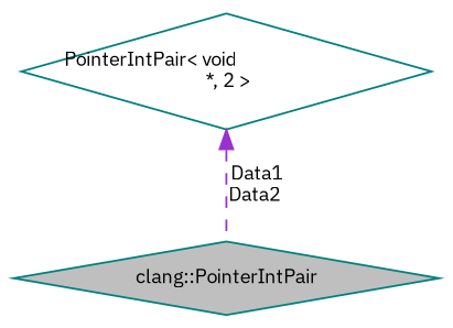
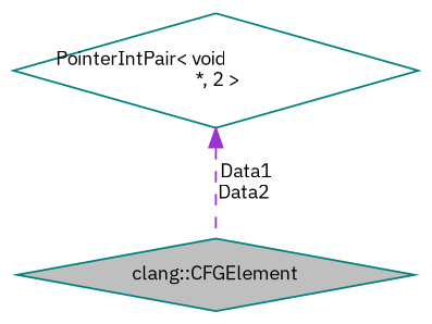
  digraph {
    fontname="IBM Plex Sans"
    node [color=teal fontname="IBM Plex Sans" fontsize=10 shape=diamond]
-   n1 [fillcolor=grey75 fontcolor=black height=0.2 label="clang::PointerIntPair" style=filled width=0.4]
+   n1 [fillcolor=grey75 fontcolor=black height=0.2 label="clang::CFGElement" style=filled width=0.4]
    n2 [height=0.2 label="PointerIntPair\< void\l *, 2 \>" width=0.4]
    n2 -> n1 [color=darkorchid3 dir=back fontname="IBM Plex Sans" fontsize=10 label=" Data1\nData2" labelfontname=Helvetica labelfontsize=10 style=dashed]
  }
